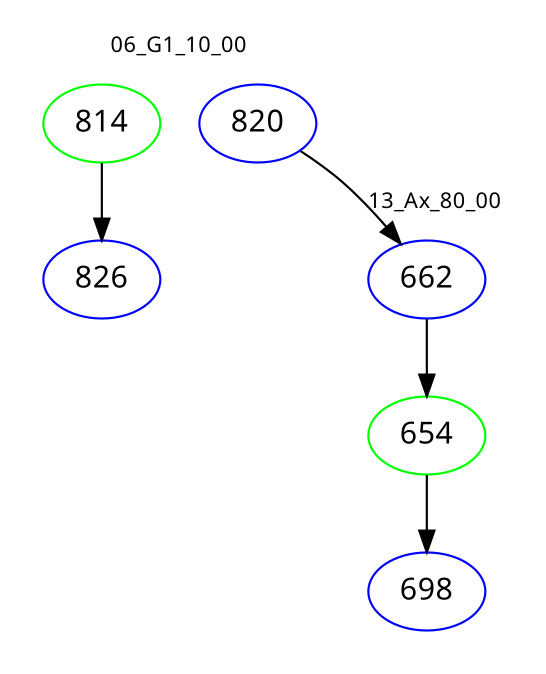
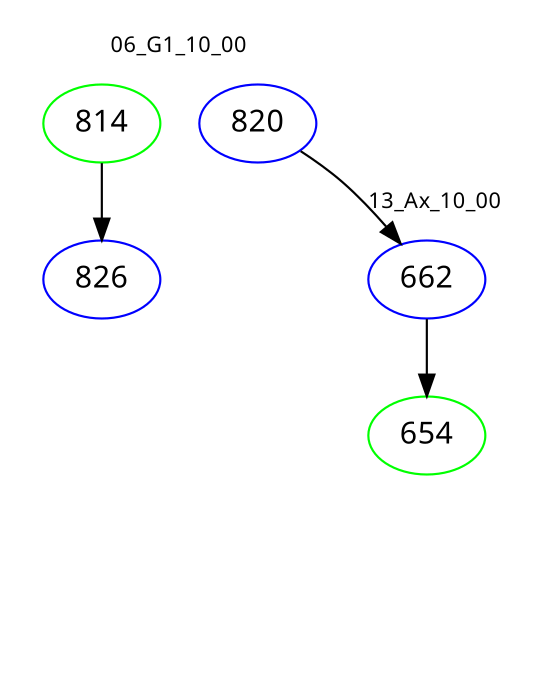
  digraph {
    fontname="Noto Sans"
    node [color=blue fontname="Noto Sans"]
    edge [color=black fontname="Noto Sans"]
    n1 [label=662]
    n2 [color=green label=654]
-   n3 [label=698]
    n4 [label=820]
    n5 [color=green label=814]
    n6 [label=826]
    subgraph cluster_1 {
      color=white
      fontsize=10
-     label="13_Ax_80_00"
+     label="13_Ax_10_00"
      n1
      n2
-     n3
    }
    subgraph cluster_2 {
      color=white
      fontsize=10
      label="06_G1_10_00"
      n4
      n5
      n6
    }
    n1 -> n2
-   n2 -> n3
    n4 -> n1
    n5 -> n6
  }
